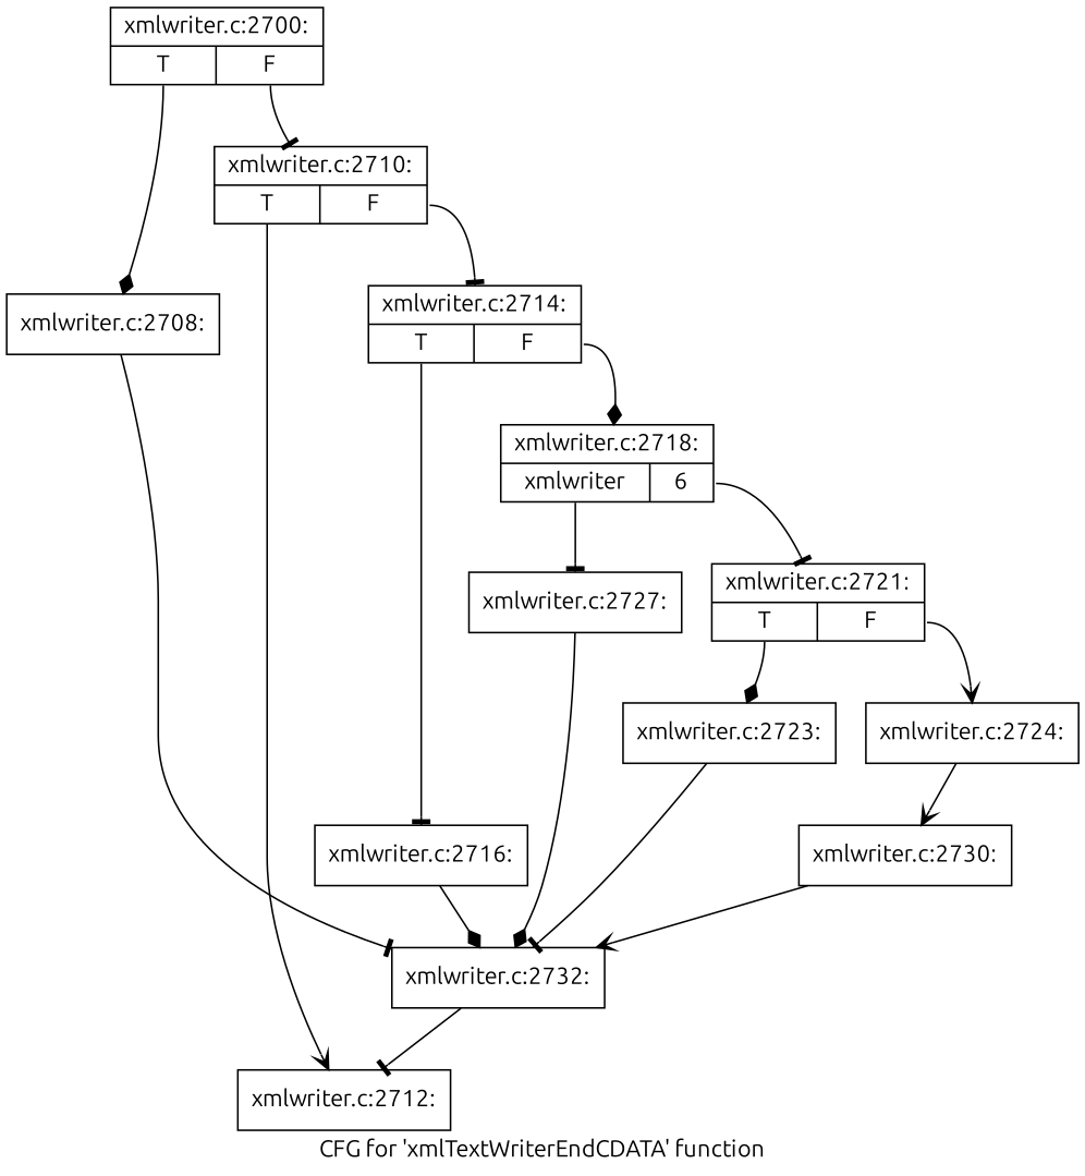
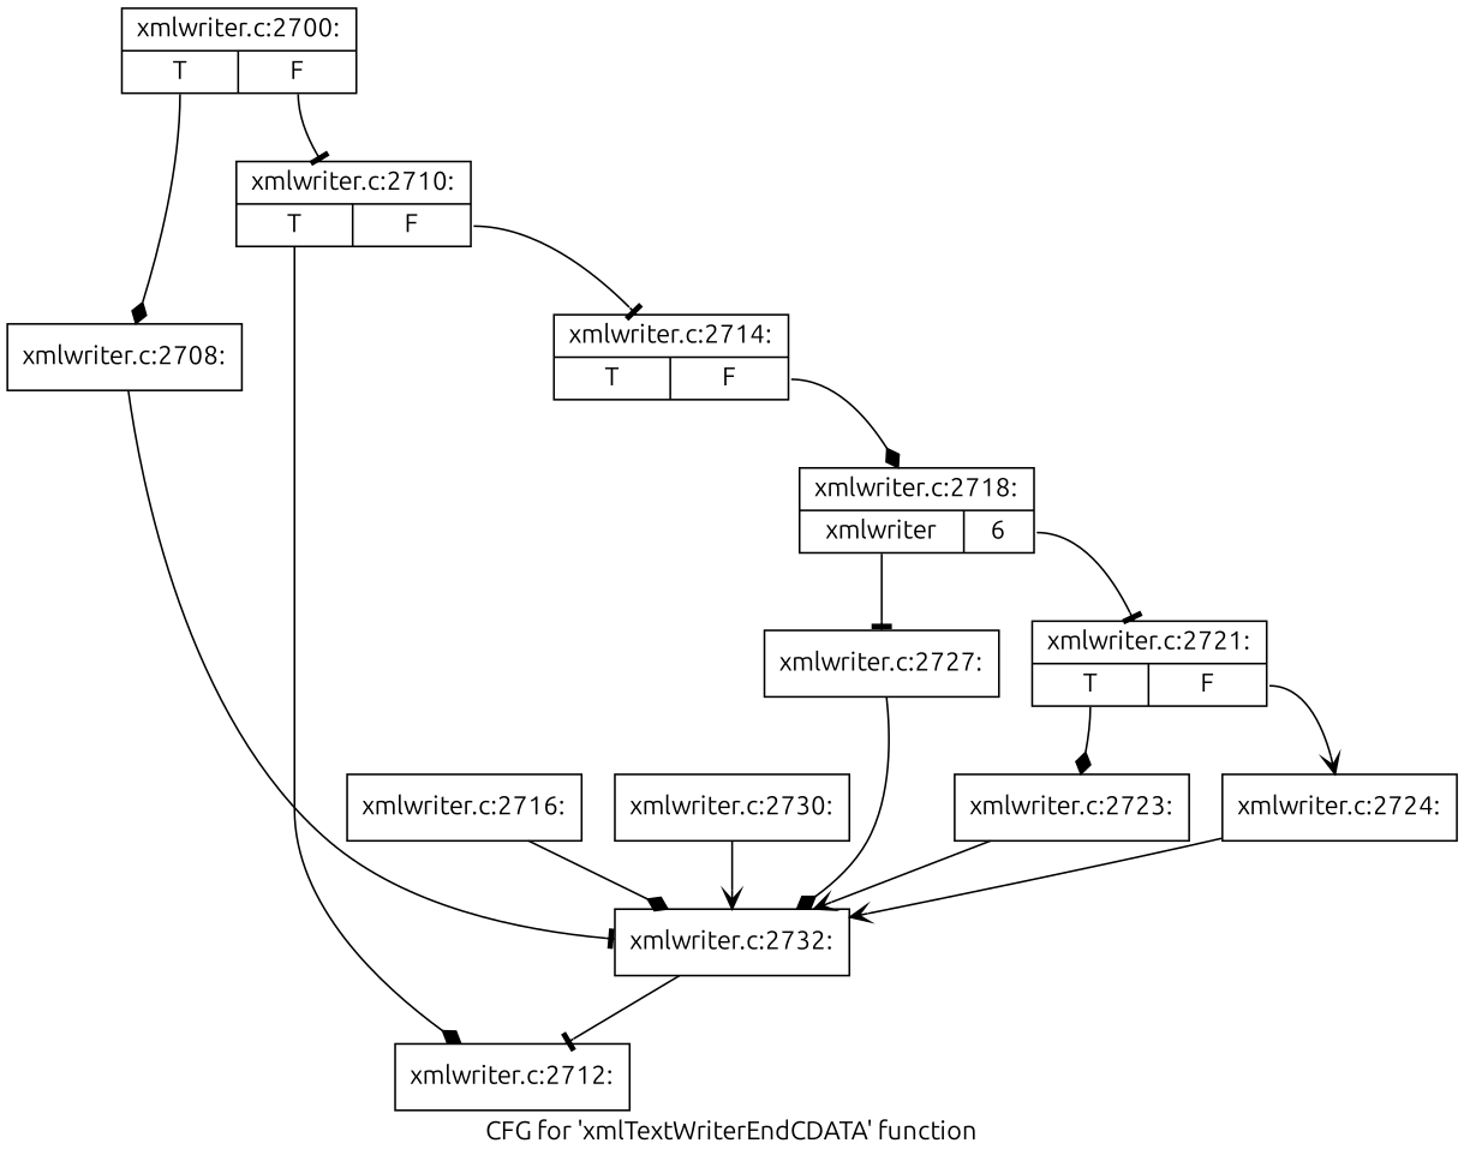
  digraph {
    fontname=Ubuntu
    label="CFG for 'xmlTextWriterEndCDATA' function"
    node [fontname=Ubuntu shape=record]
    edge [arrowhead=tee fontname=Ubuntu]
    n1 [label="{xmlwriter.c:2700:|{<s0>T|<s1>F}}"]
    n2 [label="{xmlwriter.c:2708:}"]
    n3 [label="{xmlwriter.c:2710:|{<s0>T|<s1>F}}"]
    n4 [label="{xmlwriter.c:2732:}"]
    n5 [label="{xmlwriter.c:2712:}"]
    n6 [label="{xmlwriter.c:2714:|{<s0>T|<s1>F}}"]
    n7 [label="{xmlwriter.c:2716:}"]
    n8 [label="{xmlwriter.c:2718:|{<s0>xmlwriter|<s1>6}}"]
    n9 [label="{xmlwriter.c:2727:}"]
    n10 [label="{xmlwriter.c:2721:|{<s0>T|<s1>F}}"]
    n11 [label="{xmlwriter.c:2723:}"]
    n12 [label="{xmlwriter.c:2724:}"]
    n13 [label="{xmlwriter.c:2730:}"]
    n1 -> n2 [arrowhead=diamond tailport=s0]
    n1 -> n3 [tailport=s1]
    n2 -> n4
-   n3 -> n5 [arrowhead=vee tailport=s0]
+   n3 -> n5 [arrowhead=diamond tailport=s0]
    n3 -> n6 [tailport=s1]
    n4 -> n5
-   n6 -> n7 [tailport=s0]
    n6 -> n8 [arrowhead=diamond tailport=s1]
    n7 -> n4 [arrowhead=diamond]
    n8 -> n9 [tailport=s0]
    n8 -> n10 [tailport=s1]
    n9 -> n4 [arrowhead=diamond]
    n10 -> n11 [arrowhead=diamond tailport=s0]
    n10 -> n12 [arrowhead=vee tailport=s1]
-   n11 -> n4
-   n12 -> n13 [arrowhead=vee]
+   n11 -> n4 [arrowhead=vee]
+   n12 -> n4 [arrowhead=vee]
    n13 -> n4 [arrowhead=vee]
  }
